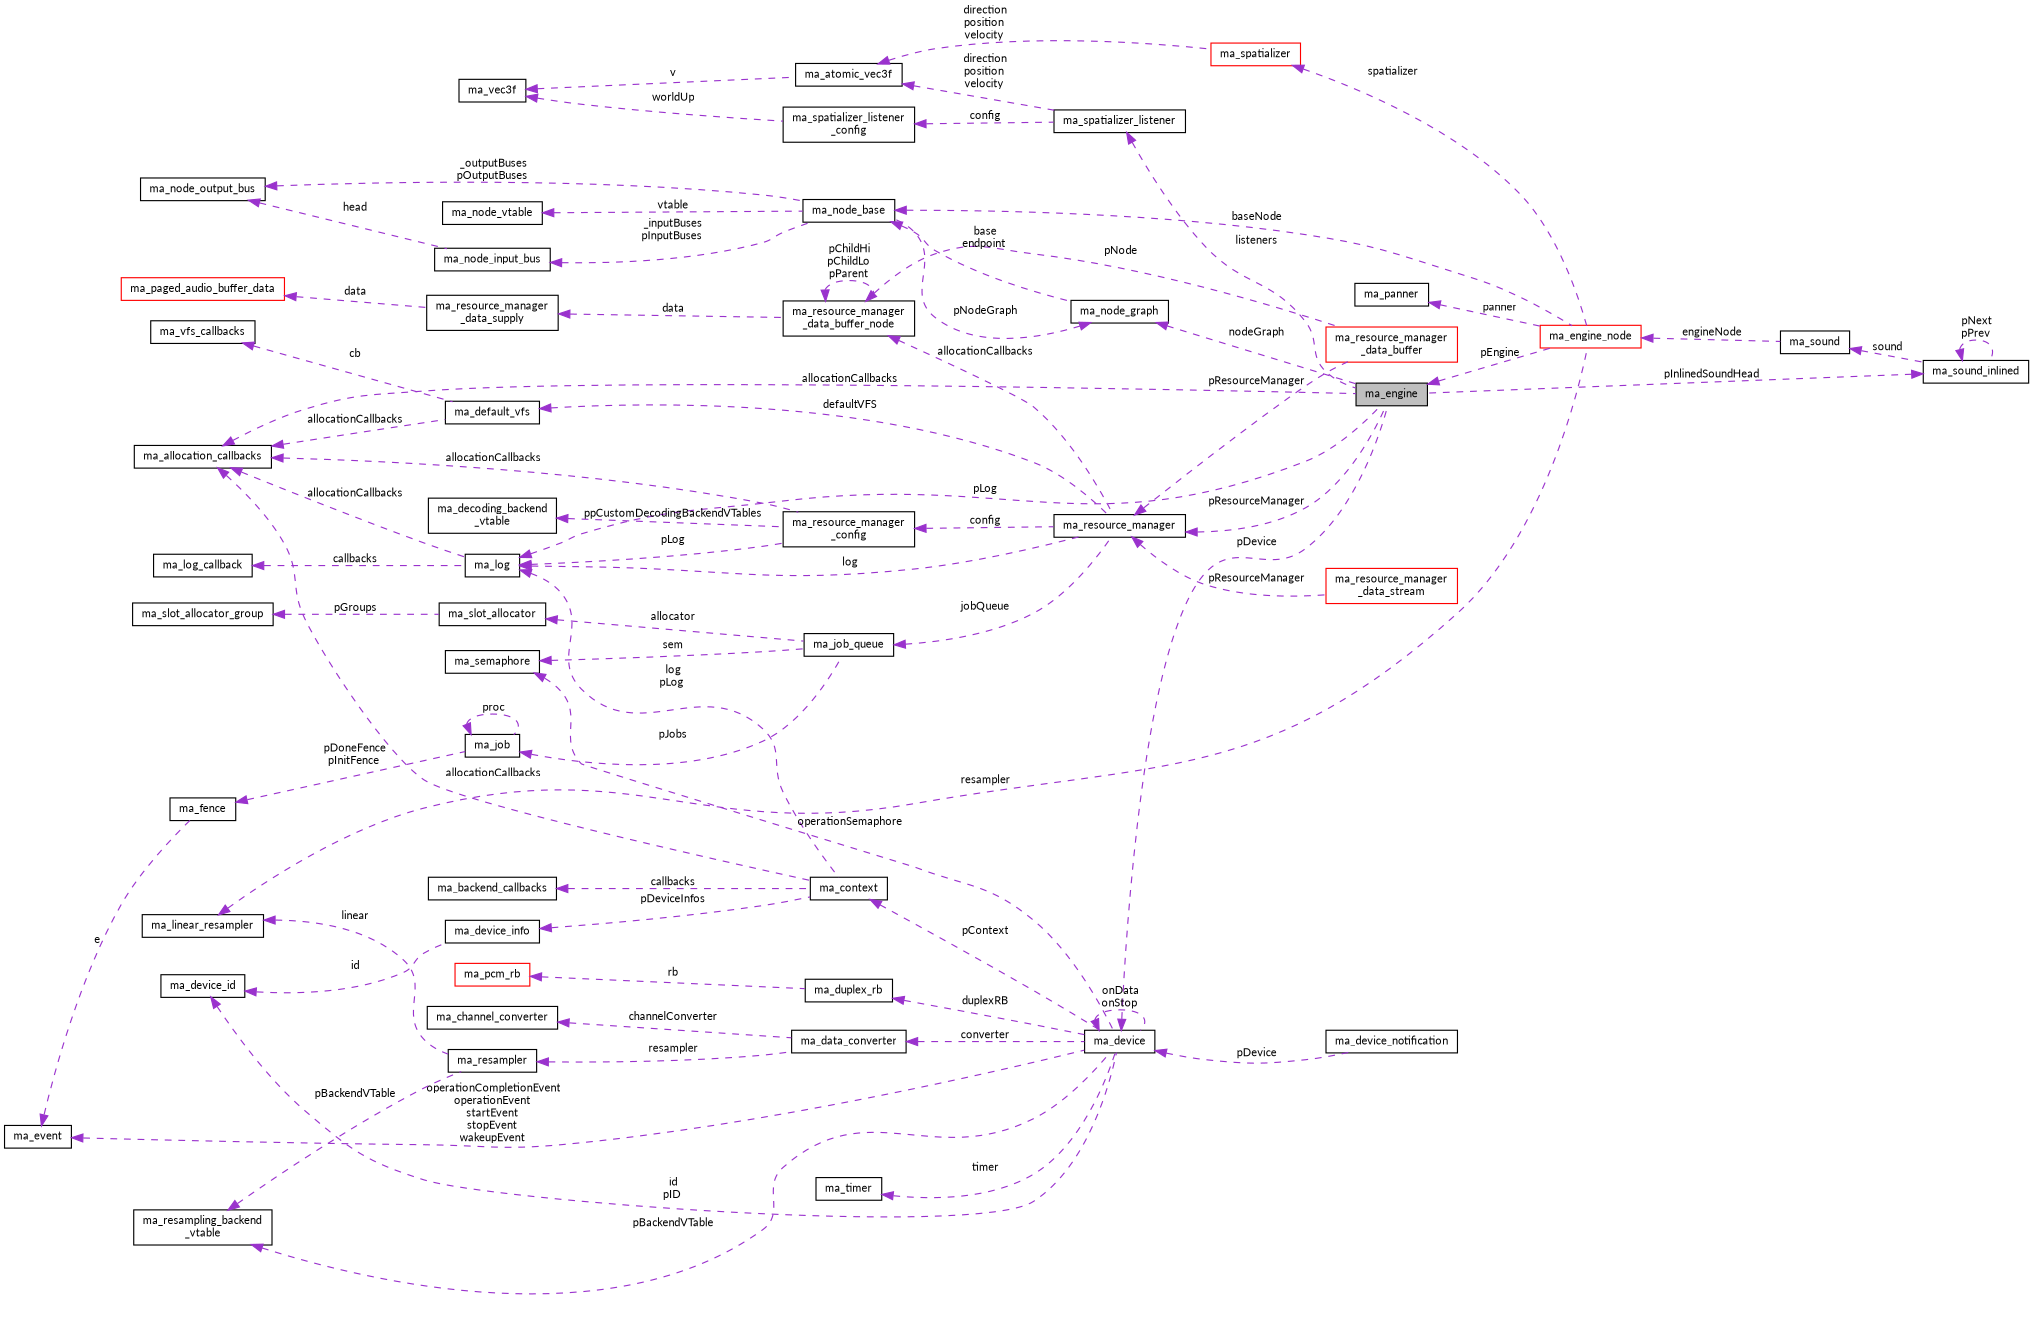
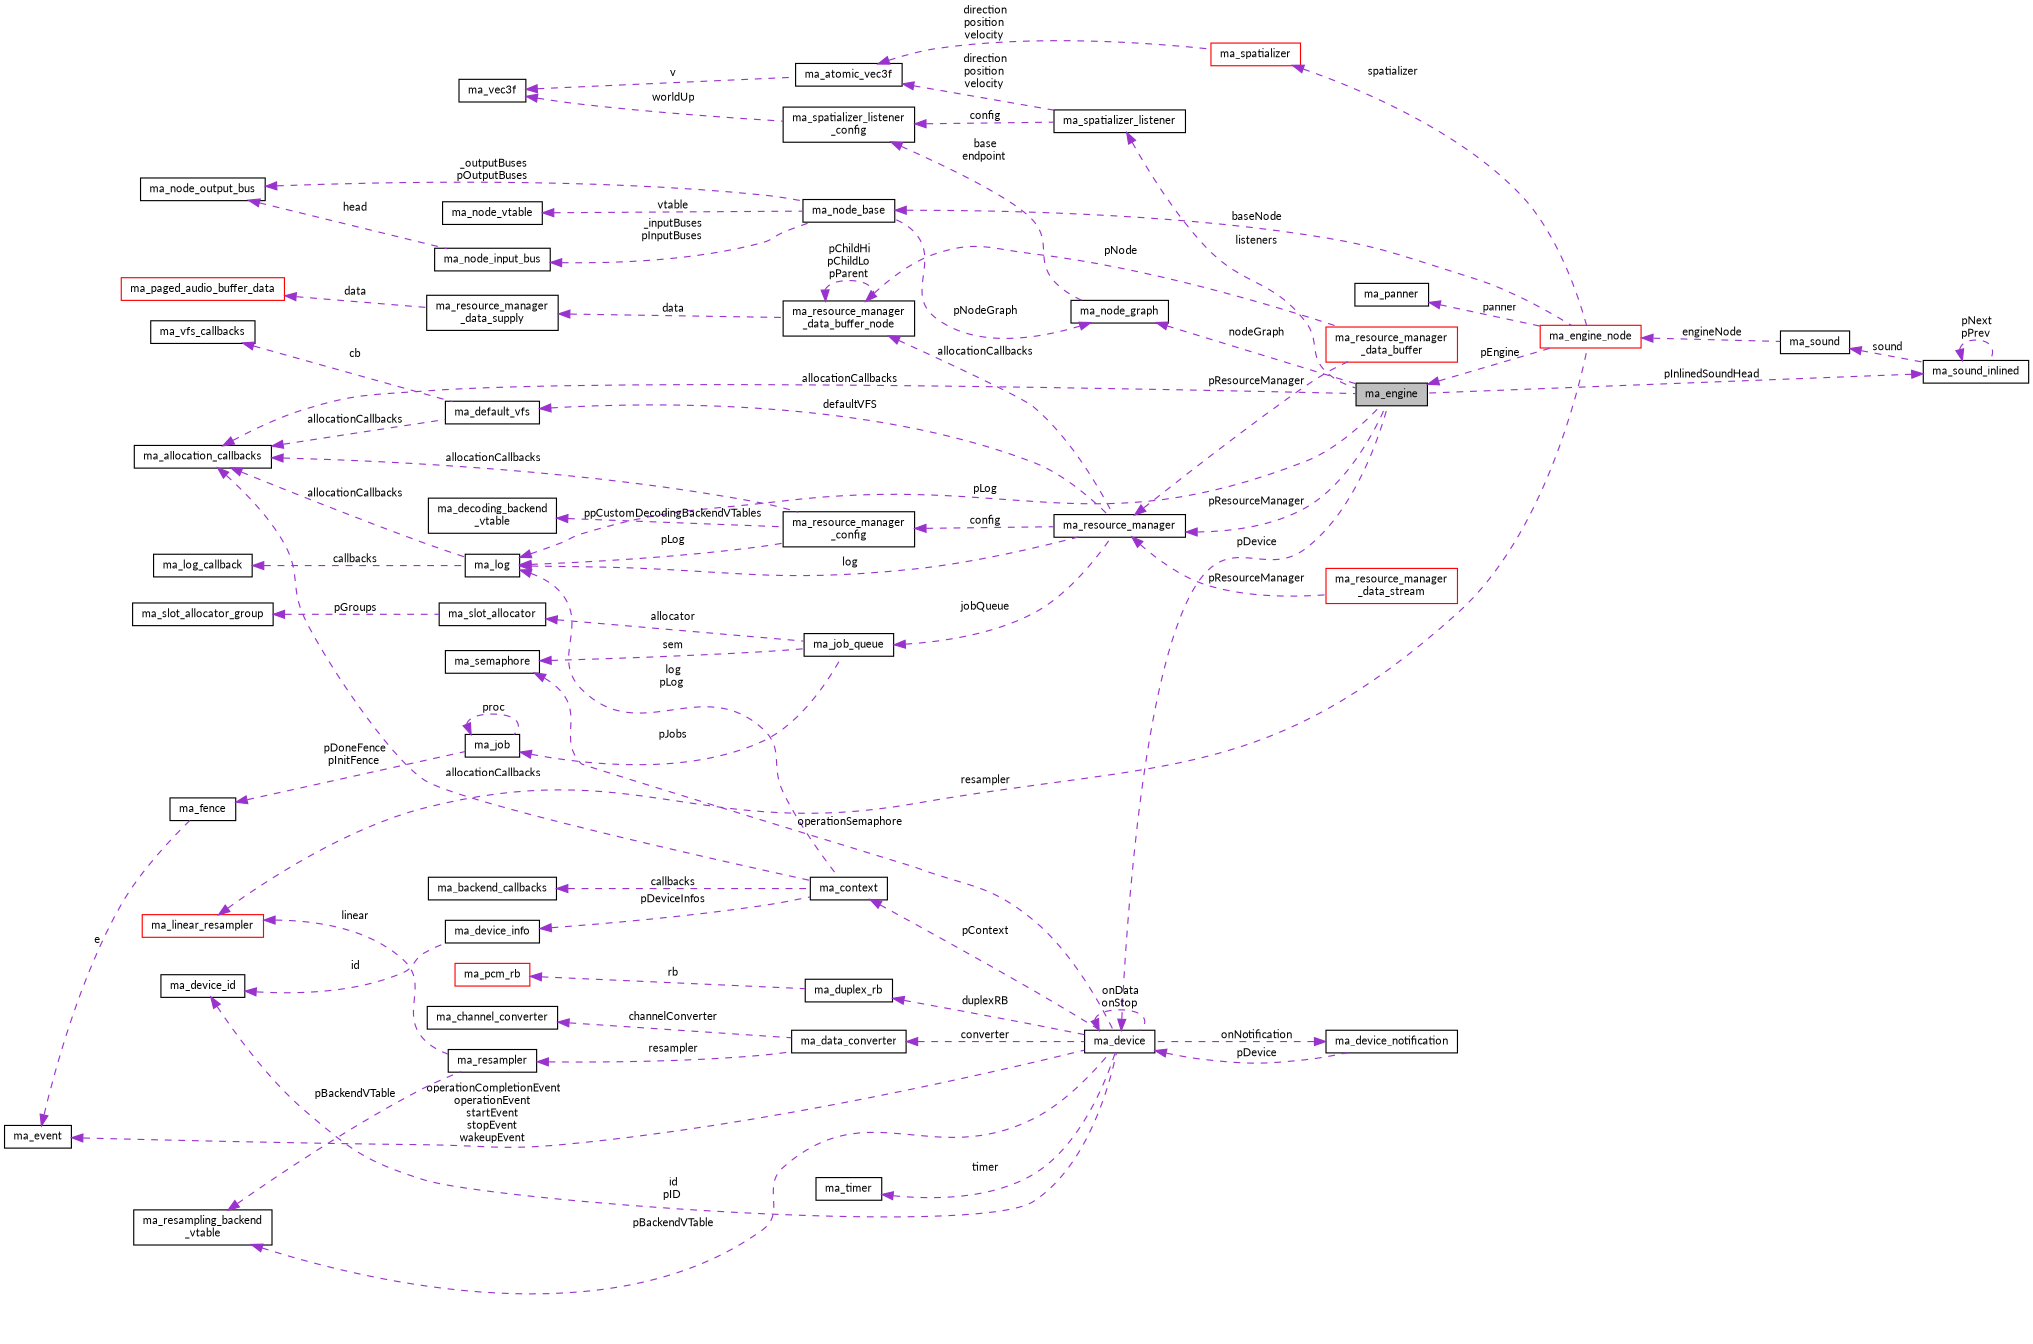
  digraph {
    fontname=Lato
    rankdir=LR
    node [color=black fillcolor=white fontname=Lato fontsize=10 shape=record style=filled]
    edge [color=darkorchid3 dir=back fontname=Lato fontsize=10 labelfontname=Helvetica labelfontsize=10 style=dashed]
    n1 [fillcolor=grey75 fontcolor=black height=0.2 label=ma_engine width=0.4]
    n2 [color=red height=0.2 label=ma_engine_node width=0.4]
    n3 [height=0.2 label=ma_sound width=0.4]
    n4 [height=0.2 label=ma_resource_manager width=0.4]
    n5 [color=red height=0.2 label="ma_resource_manager\l_data_stream" width=0.4]
    n6 [color=red height=0.2 label="ma_resource_manager\l_data_buffer" width=0.4]
    n7 [height=0.2 label=ma_default_vfs width=0.4]
    n8 [height=0.2 label=ma_vfs_callbacks width=0.4]
    n9 [height=0.2 label=ma_allocation_callbacks width=0.4]
    n10 [height=0.2 label=ma_log width=0.4]
    n11 [height=0.2 label="ma_resource_manager\l_config" width=0.4]
    n12 [height=0.2 label=ma_context width=0.4]
    n13 [height=0.2 label=ma_device width=0.4]
    n14 [height=0.2 label=ma_job_queue width=0.4]
    n15 [height=0.2 label=ma_semaphore width=0.4]
    n16 [height=0.2 label=ma_device_notification width=0.4]
    n17 [height=0.2 label=ma_job width=0.4]
    n18 [height=0.2 label=ma_fence width=0.4]
    n19 [height=0.2 label=ma_event width=0.4]
    n20 [height=0.2 label=ma_slot_allocator width=0.4]
    n21 [height=0.2 label=ma_slot_allocator_group width=0.4]
    n22 [height=0.2 label="ma_resource_manager\l_data_buffer_node" width=0.4]
    n23 [height=0.2 label="ma_resource_manager\l_data_supply" width=0.4]
    n24 [color=red height=0.2 label=ma_paged_audio_buffer_data width=0.4]
    n25 [height=0.2 label=ma_log_callback width=0.4]
    n26 [height=0.2 label="ma_decoding_backend\l_vtable" width=0.4]
    n27 [height=0.2 label=ma_node_graph width=0.4]
    n28 [height=0.2 label=ma_node_base width=0.4]
    n29 [height=0.2 label=ma_node_vtable width=0.4]
    n30 [height=0.2 label=ma_node_input_bus width=0.4]
    n31 [height=0.2 label=ma_node_output_bus width=0.4]
    n32 [height=0.2 label=ma_sound_inlined width=0.4]
    n33 [height=0.2 label=ma_panner width=0.4]
    n34 [color=red height=0.2 label=ma_spatializer width=0.4]
    n35 [height=0.2 label=ma_atomic_vec3f width=0.4]
    n36 [height=0.2 label=ma_spatializer_listener width=0.4]
    n37 [height=0.2 label=ma_vec3f width=0.4]
    n38 [height=0.2 label="ma_spatializer_listener\l_config" width=0.4]
-   n39 [height=0.2 label=ma_linear_resampler width=0.4]
+   n39 [color=red height=0.2 label=ma_linear_resampler width=0.4]
    n40 [height=0.2 label=ma_resampler width=0.4]
    n41 [height=0.2 label=ma_data_converter width=0.4]
    n42 [height=0.2 label="ma_resampling_backend\l_vtable" width=0.4]
    n43 [height=0.2 label=ma_device_info width=0.4]
    n44 [height=0.2 label=ma_device_id width=0.4]
    n45 [height=0.2 label=ma_backend_callbacks width=0.4]
    n46 [height=0.2 label=ma_timer width=0.4]
    n47 [height=0.2 label=ma_channel_converter width=0.4]
    n48 [height=0.2 label=ma_duplex_rb width=0.4]
    n49 [color=red height=0.2 label=ma_pcm_rb width=0.4]
    n1 -> n2 [label=" pEngine"]
    n2 -> n3 [label=" engineNode"]
    n3 -> n32 [label=" sound"]
    n4 -> n1 [label=" pResourceManager"]
    n4 -> n5 [label=" pResourceManager"]
    n4 -> n6 [label=" pResourceManager"]
    n7 -> n4 [label=" defaultVFS"]
    n8 -> n7 [label=" cb"]
    n9 -> n1 [label=" allocationCallbacks"]
    n9 -> n7 [label=" allocationCallbacks"]
    n9 -> n10 [label=" allocationCallbacks"]
    n9 -> n11 [label=" allocationCallbacks"]
    n9 -> n12 [label=" allocationCallbacks"]
    n10 -> n1 [label=" pLog"]
    n10 -> n4 [label=" log"]
    n10 -> n11 [label=" pLog"]
    n10 -> n12 [label=" log\npLog"]
    n11 -> n4 [label=" config"]
    n12 -> n13 [label=" pContext"]
    n13 -> n1 [label=" pDevice"]
    n13 -> n13 [label=" onData\nonStop"]
    n13 -> n16 [label=" pDevice"]
    n14 -> n4 [label=" jobQueue"]
    n15 -> n13 [label=" operationSemaphore"]
    n15 -> n14 [label=" sem"]
+   n16 -> n13 [label=" onNotification"]
    n17 -> n14 [label=" pJobs"]
    n17 -> n17 [label=" proc"]
    n18 -> n17 [label=" pDoneFence\npInitFence"]
    n19 -> n13 [label=" operationCompletionEvent\noperationEvent\nstartEvent\nstopEvent\nwakeupEvent"]
    n19 -> n18 [label=" e"]
    n20 -> n14 [label=" allocator"]
    n21 -> n20 [label=" pGroups"]
    n22 -> n4 [label=" allocationCallbacks"]
    n22 -> n6 [label=" pNode"]
    n22 -> n22 [label=" pChildHi\npChildLo\npParent"]
    n23 -> n22 [label=" data"]
    n24 -> n23 [label=" data"]
    n25 -> n10 [label=" callbacks"]
    n26 -> n11 [label=" ppCustomDecodingBackendVTables"]
    n27 -> n1 [label=" nodeGraph"]
    n27 -> n28 [label=" pNodeGraph"]
    n28 -> n2 [label=" baseNode"]
-   n28 -> n27 [label=" base\nendpoint"]
+   n38 -> n27 [label=" base\nendpoint"]
    n29 -> n28 [label=" vtable"]
    n30 -> n28 [label=" _inputBuses\npInputBuses"]
    n31 -> n28 [label=" _outputBuses\npOutputBuses"]
    n31 -> n30 [label=" head"]
    n32 -> n1 [label=" pInlinedSoundHead"]
    n32 -> n32 [label=" pNext\npPrev"]
    n33 -> n2 [label=" panner"]
    n34 -> n2 [label=" spatializer"]
    n35 -> n34 [label=" direction\nposition\nvelocity"]
    n35 -> n36 [label=" direction\nposition\nvelocity"]
    n36 -> n1 [label=" listeners"]
    n37 -> n35 [label=" v"]
    n37 -> n38 [label=" worldUp"]
    n38 -> n36 [label=" config"]
    n39 -> n2 [label=" resampler"]
    n39 -> n40 [label=" linear"]
    n40 -> n41 [label=" resampler"]
    n41 -> n13 [label=" converter"]
    n42 -> n13 [label=" pBackendVTable"]
    n42 -> n40 [label=" pBackendVTable"]
    n43 -> n12 [label=" pDeviceInfos"]
    n44 -> n13 [label=" id\npID"]
    n44 -> n43 [label=" id"]
    n45 -> n12 [label=" callbacks"]
    n46 -> n13 [label=" timer"]
    n47 -> n41 [label=" channelConverter"]
    n48 -> n13 [label=" duplexRB"]
    n49 -> n48 [label=" rb"]
  }
